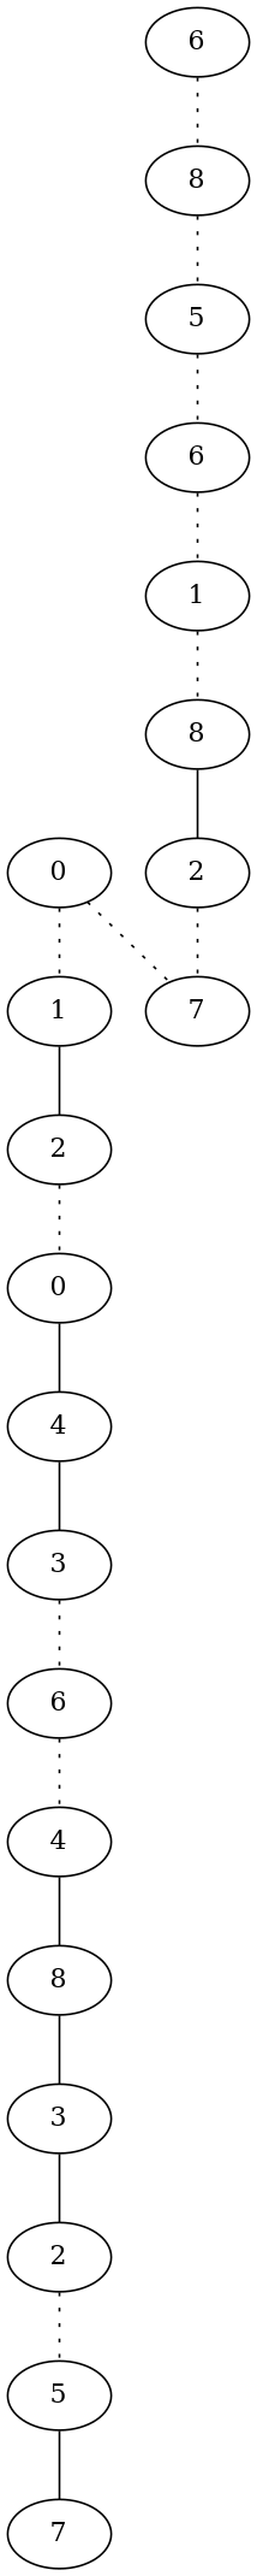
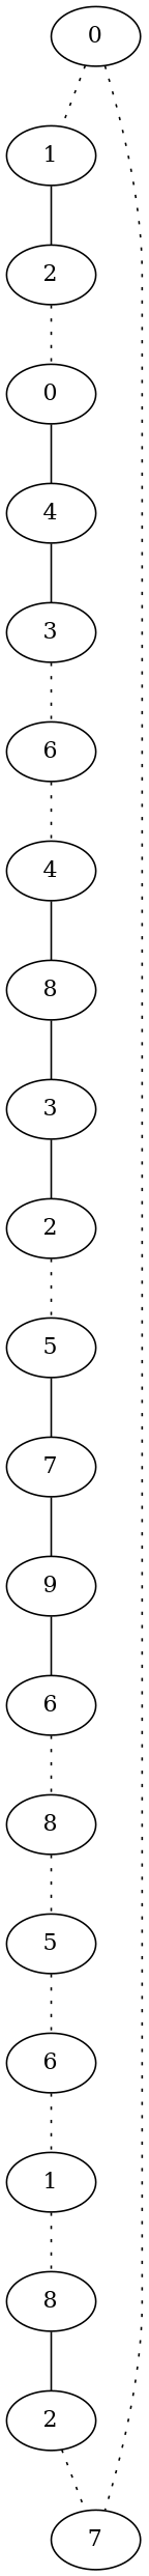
  graph {
    edge [style=dotted]
    n1 [label=0]
    n2 [label=1]
    n3 [label=7]
    n4 [label=2]
    n5 [label=0]
    n6 [label=4]
    n7 [label=3]
    n8 [label=6]
    n9 [label=4]
    n10 [label=8]
    n11 [label=3]
    n12 [label=2]
    n13 [label=5]
    n14 [label=7]
+   n15 [label=9]
    n16 [label=6]
    n17 [label=8]
    n18 [label=5]
    n19 [label=6]
    n20 [label=1]
    n21 [label=8]
    n22 [label=2]
    n1 -- n2
    n1 -- n3
    n2 -- n4 [style=""]
    n4 -- n5
    n5 -- n6 [style=""]
    n6 -- n7 [style=""]
    n7 -- n8
    n8 -- n9
    n9 -- n10 [style=""]
    n10 -- n11 [style=""]
    n11 -- n12 [style=""]
    n12 -- n13
    n13 -- n14 [style=""]
+   n14 -- n15 [style=""]
+   n15 -- n16 [style=""]
    n16 -- n17
    n17 -- n18
    n18 -- n19
    n19 -- n20
    n20 -- n21
    n21 -- n22 [style=""]
    n22 -- n3
  }
